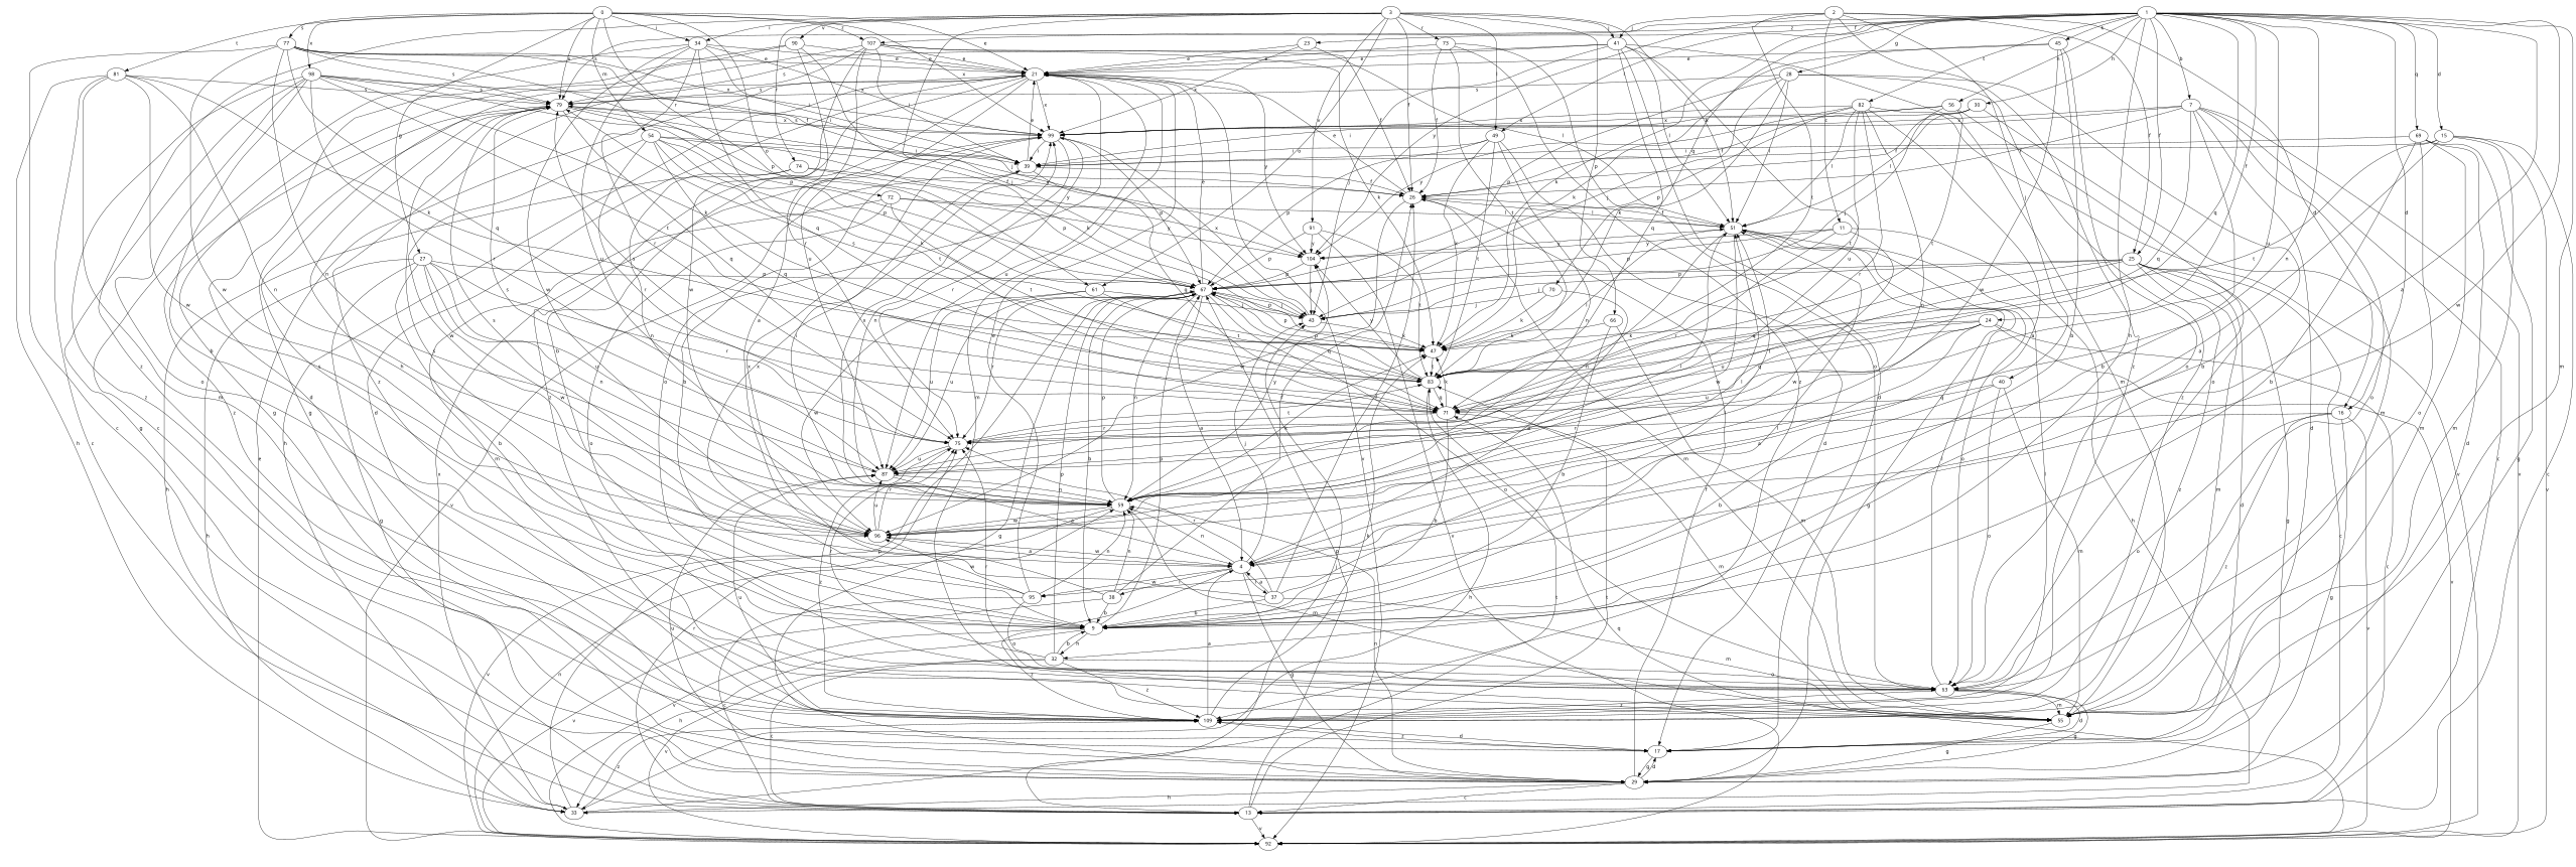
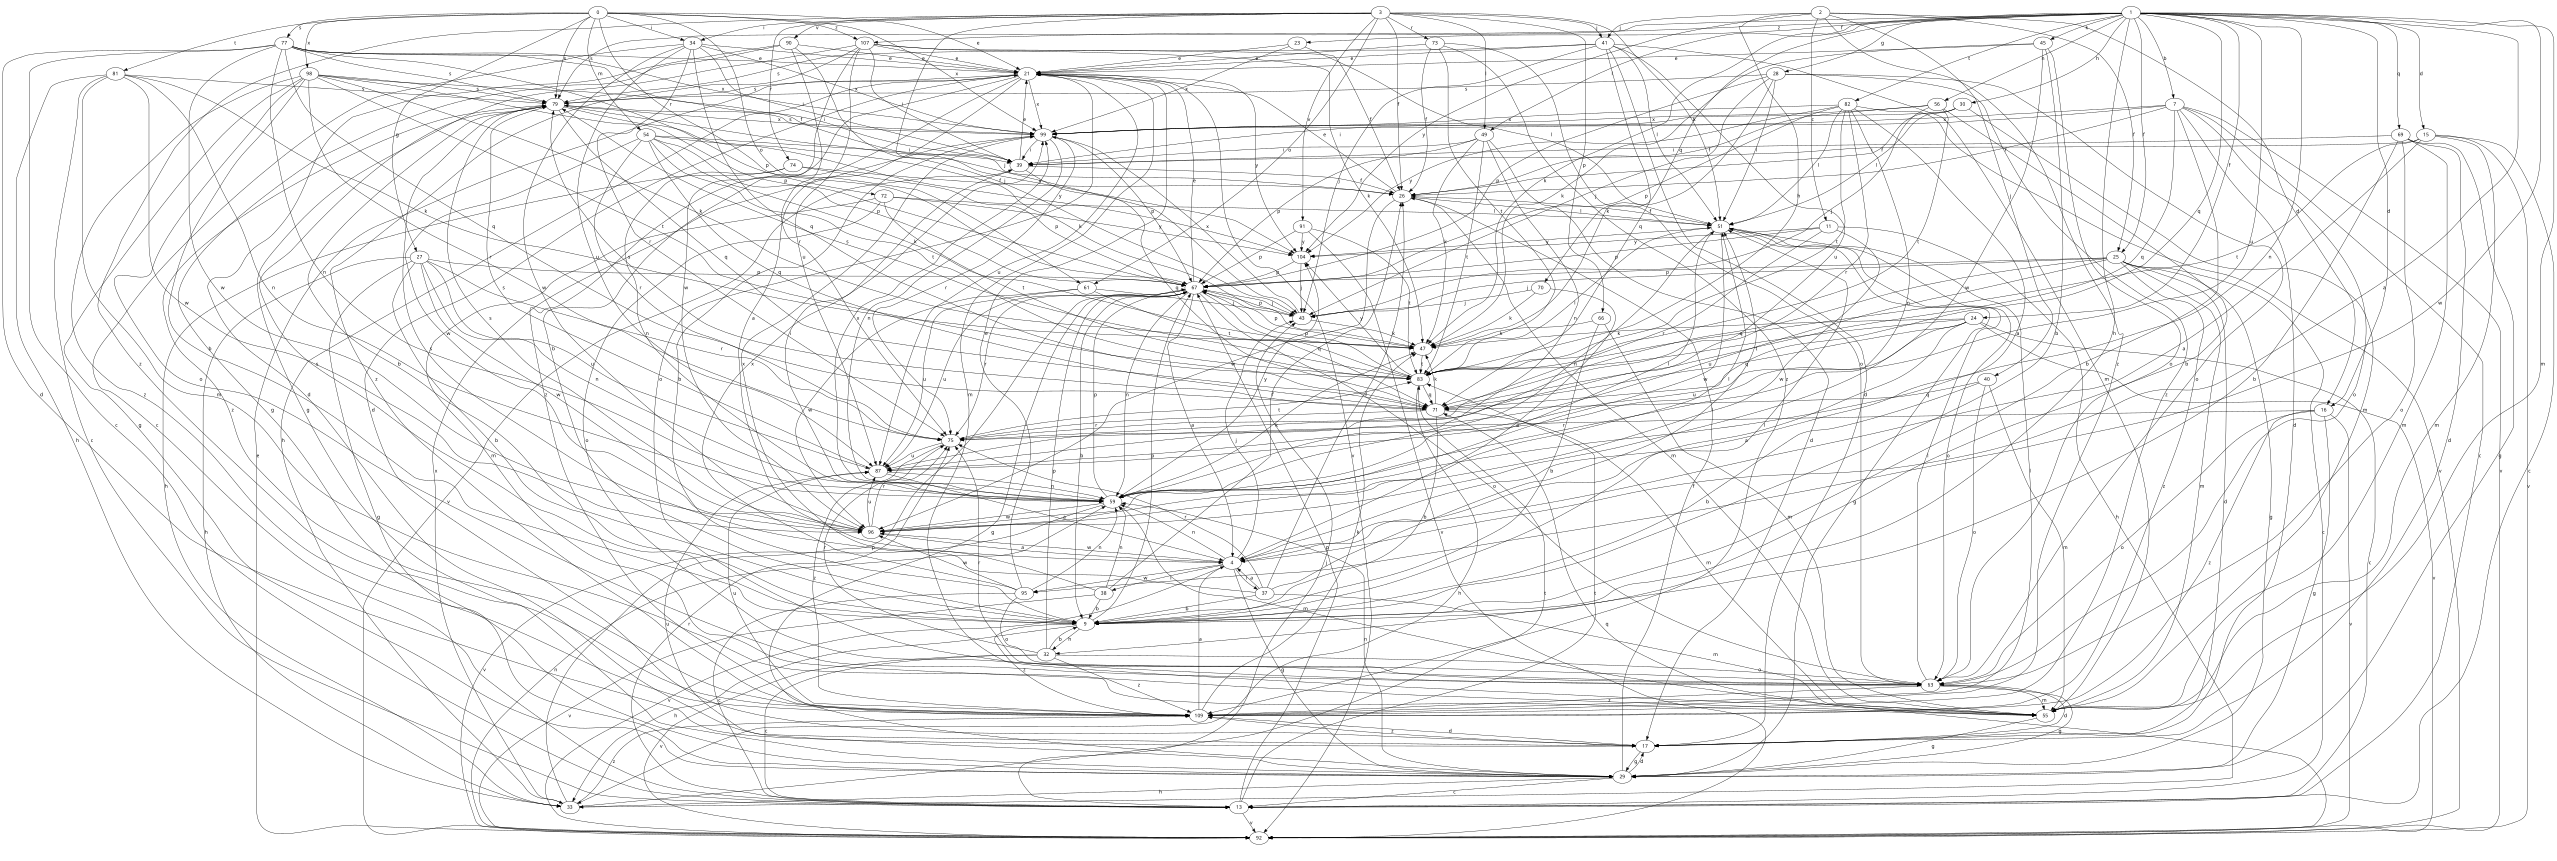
  strict digraph {
    fontname="Noto Sans"
    node [fontname="Noto Sans"]
    edge [fontname="Noto Sans"]
    0
    21
    27
    34
    54
    61
    72
    77
    79
    81
    98
    99
    107
    4
    55
    87
    104
    109
    92
    9
    17
    63
    33
    59
    29
    96
    67
    75
    71
    13
    39
    47
    83
    43
    51
    26
    1
    n38 [label=7]
    15
    16
    23
    24
    25
    28
    30
    32
    45
    49
    56
    69
    70
    82
    95
    37
    38
    2
    11
    40
    41
    3
    n61 [label=66]
    73
    74
    90
    91
    0 -> 21 [label=e]
    0 -> 27 [label=g]
    0 -> 34 [label=i]
    0 -> 54 [label=m]
    0 -> 61 [label=o]
    0 -> 72 [label=r]
    0 -> 77 [label=s]
    0 -> 79 [label=s]
    0 -> 81 [label=t]
    0 -> 98 [label=x]
    0 -> 99 [label=x]
    0 -> 107 [label=z]
    21 -> 79 [label=s]
    21 -> 99 [label=x]
    21 -> 4 [label=a]
    21 -> 55 [label=m]
    21 -> 87 [label=u]
    21 -> 104 [label=y]
    21 -> 109 [label=z]
    21 -> 92 [label=v]
    21 -> 9 [label=b]
    21 -> 17 [label=d]
    21 -> 63 [label=o]
    21 -> 33 [label=h]
    27 -> 87 [label=u]
    27 -> 9 [label=b]
    27 -> 33 [label=h]
    27 -> 59 [label=n]
    27 -> 29 [label=g]
    27 -> 96 [label=w]
    27 -> 67 [label=p]
    27 -> 75 [label=r]
    34 -> 21 [label=e]
    34 -> 99 [label=x]
    34 -> 87 [label=u]
    34 -> 96 [label=w]
    34 -> 75 [label=r]
    34 -> 71 [label=q]
    34 -> 13 [label=c]
    34 -> 39 [label=i]
    54 -> 104 [label=y]
    54 -> 96 [label=w]
    54 -> 67 [label=p]
    54 -> 75 [label=r]
    54 -> 71 [label=q]
    54 -> 39 [label=i]
    54 -> 47 [label=k]
    54 -> 83 [label=t]
    61 -> 87 [label=u]
    61 -> 96 [label=w]
    61 -> 83 [label=t]
    61 -> 43 [label=j]
    72 -> 55 [label=m]
    72 -> 104 [label=y]
    72 -> 63 [label=o]
    72 -> 83 [label=t]
    72 -> 51 [label=l]
    77 -> 21 [label=e]
    77 -> 79 [label=s]
    77 -> 99 [label=x]
+   77 -> 17 [label=d]
    77 -> 59 [label=n]
    77 -> 96 [label=w]
    77 -> 67 [label=p]
    77 -> 71 [label=q]
    77 -> 13 [label=c]
    77 -> 26 [label=f]
    79 -> 99 [label=x]
    79 -> 104 [label=y]
    79 -> 109 [label=z]
-   79 -> 9 [label=h]
+   79 -> 9 [label=b]
    79 -> 71 [label=q]
    79 -> 47 [label=k]
    81 -> 79 [label=s]
    81 -> 55 [label=m]
    81 -> 33 [label=h]
    81 -> 59 [label=n]
    81 -> 96 [label=w]
    81 -> 13 [label=c]
    81 -> 47 [label=k]
    98 -> 79 [label=s]
    98 -> 109 [label=z]
    98 -> 9 [label=b]
    98 -> 63 [label=o]
    98 -> 29 [label=g]
    98 -> 67 [label=p]
    98 -> 75 [label=r]
    98 -> 39 [label=i]
    98 -> 47 [label=k]
    98 -> 83 [label=t]
    99 -> 79 [label=s]
    99 -> 9 [label=b]
    99 -> 59 [label=n]
    99 -> 67 [label=p]
    99 -> 75 [label=r]
    99 -> 39 [label=i]
    107 -> 21 [label=e]
    107 -> 87 [label=u]
    107 -> 109 [label=z]
    107 -> 29 [label=g]
    107 -> 96 [label=w]
    107 -> 39 [label=i]
    107 -> 47 [label=k]
    107 -> 26 [label=f]
    4 -> 92 [label=v]
    4 -> 59 [label=n]
    4 -> 29 [label=g]
    4 -> 96 [label=w]
    4 -> 43 [label=j]
    4 -> 95 [label=w]
    4 -> 37 [label=i]
    4 -> 38 [label=i]
    55 -> 29 [label=g]
    87 -> 79 [label=s]
    87 -> 4 [label=a]
    87 -> 59 [label=n]
    104 -> 67 [label=p]
    104 -> 43 [label=j]
    109 -> 4 [label=a]
    109 -> 87 [label=u]
    109 -> 17 [label=d]
    109 -> 47 [label=k]
    109 -> 51 [label=l]
    92 -> 21 [label=e]
    92 -> 59 [label=n]
    92 -> 71 [label=q]
    9 -> 79 [label=s]
    9 -> 109 [label=z]
    9 -> 33 [label=h]
    9 -> 67 [label=p]
    9 -> 51 [label=l]
    9 -> 32 [label=h]
    17 -> 109 [label=z]
    17 -> 29 [label=g]
    63 -> 55 [label=m]
    63 -> 109 [label=z]
    63 -> 17 [label=d]
    63 -> 29 [label=g]
    63 -> 75 [label=r]
    63 -> 51 [label=l]
    33 -> 99 [label=x]
    33 -> 109 [label=z]
    33 -> 67 [label=p]
    33 -> 83 [label=t]
    59 -> 99 [label=x]
    59 -> 55 [label=m]
    59 -> 104 [label=y]
    59 -> 92 [label=v]
    59 -> 96 [label=w]
    59 -> 67 [label=p]
    59 -> 39 [label=i]
    59 -> 47 [label=k]
    59 -> 51 [label=l]
    29 -> 87 [label=u]
    29 -> 17 [label=d]
    29 -> 33 [label=h]
    29 -> 59 [label=n]
    29 -> 13 [label=c]
    29 -> 26 [label=f]
    96 -> 79 [label=s]
    96 -> 4 [label=a]
    96 -> 87 [label=u]
    96 -> 75 [label=r]
    96 -> 51 [label=l]
    67 -> 21 [label=e]
    67 -> 4 [label=a]
    67 -> 87 [label=u]
    67 -> 9 [label=b]
    67 -> 63 [label=o]
    67 -> 59 [label=n]
    67 -> 29 [label=g]
    67 -> 75 [label=r]
    67 -> 71 [label=q]
    67 -> 43 [label=j]
    75 -> 87 [label=u]
    75 -> 109 [label=z]
    75 -> 83 [label=t]
    71 -> 79 [label=s]
    71 -> 55 [label=m]
    71 -> 9 [label=b]
    71 -> 75 [label=r]
    71 -> 47 [label=k]
    13 -> 92 [label=v]
    13 -> 67 [label=p]
    13 -> 75 [label=r]
    13 -> 83 [label=t]
    13 -> 43 [label=j]
    39 -> 21 [label=e]
    39 -> 92 [label=v]
    39 -> 71 [label=q]
    39 -> 26 [label=f]
    47 -> 67 [label=p]
    47 -> 83 [label=t]
    83 -> 79 [label=s]
    83 -> 104 [label=y]
    83 -> 33 [label=h]
    83 -> 67 [label=p]
    83 -> 71 [label=q]
    83 -> 51 [label=l]
    43 -> 99 [label=x]
    43 -> 67 [label=p]
    43 -> 47 [label=k]
    51 -> 104 [label=y]
    51 -> 63 [label=o]
    51 -> 59 [label=n]
    51 -> 29 [label=g]
    51 -> 96 [label=w]
    51 -> 26 [label=f]
    26 -> 21 [label=e]
    26 -> 55 [label=m]
    26 -> 96 [label=w]
    26 -> 51 [label=l]
    1 -> 79 [label=s]
    1 -> 107 [label=z]
    1 -> 4 [label=a]
    1 -> 55 [label=m]
    1 -> 87 [label=u]
    1 -> 59 [label=n]
    1 -> 71 [label=q]
    1 -> 47 [label=k]
    1 -> n38 [label=b]
    1 -> 15 [label=d]
    1 -> 16 [label=d]
    1 -> 23 [label=f]
    1 -> 24 [label=f]
    1 -> 25 [label=f]
    1 -> 28 [label=g]
    1 -> 30 [label=h]
    1 -> 32 [label=h]
    1 -> 45 [label=k]
    1 -> 49 [label=l]
    1 -> 56 [label=n]
    1 -> 69 [label=q]
    1 -> 70 [label=q]
    1 -> 82 [label=t]
    1 -> 95 [label=w]
    n38 -> 99 [label=x]
    n38 -> 92 [label=v]
    n38 -> 9 [label=b]
    n38 -> 17 [label=d]
    n38 -> 63 [label=o]
    n38 -> 71 [label=q]
    n38 -> 13 [label=c]
    n38 -> 39 [label=i]
    n38 -> 26 [label=f]
    15 -> 4 [label=a]
    15 -> 55 [label=m]
    15 -> 92 [label=v]
    15 -> 13 [label=c]
    15 -> 39 [label=i]
    15 -> 83 [label=t]
    16 -> 109 [label=z]
    16 -> 92 [label=v]
    16 -> 63 [label=o]
    16 -> 29 [label=g]
    16 -> 75 [label=r]
    23 -> 21 [label=e]
    23 -> 99 [label=x]
    23 -> 51 [label=l]
    24 -> 4 [label=a]
    24 -> 87 [label=u]
    24 -> 92 [label=v]
    24 -> 71 [label=q]
    24 -> 13 [label=c]
    24 -> 47 [label=k]
    24 -> 83 [label=t]
    25 -> 55 [label=m]
    25 -> 87 [label=u]
    25 -> 109 [label=z]
    25 -> 17 [label=d]
    25 -> 29 [label=g]
    25 -> 67 [label=p]
    25 -> 71 [label=q]
    25 -> 13 [label=c]
    25 -> 43 [label=j]
    28 -> 79 [label=s]
    28 -> 109 [label=z]
    28 -> 63 [label=o]
    28 -> 67 [label=p]
    28 -> 47 [label=k]
    28 -> 43 [label=j]
    28 -> 51 [label=l]
    30 -> 99 [label=x]
    30 -> 55 [label=m]
    30 -> 51 [label=l]
    30 -> 26 [label=f]
    32 -> 109 [label=z]
    32 -> 92 [label=v]
    32 -> 9 [label=b]
    32 -> 63 [label=o]
    32 -> 67 [label=p]
    32 -> 75 [label=r]
    32 -> 13 [label=c]
    45 -> 21 [label=e]
    45 -> 9 [label=b]
    45 -> 63 [label=o]
    45 -> 96 [label=w]
    45 -> 47 [label=k]
    49 -> 17 [label=d]
    49 -> 59 [label=n]
    49 -> 67 [label=p]
    49 -> 39 [label=i]
    49 -> 47 [label=k]
    49 -> 83 [label=t]
    56 -> 99 [label=x]
    56 -> 9 [label=b]
    56 -> 83 [label=t]
    56 -> 43 [label=j]
    56 -> 26 [label=f]
    69 -> 55 [label=m]
    69 -> 9 [label=b]
    69 -> 17 [label=d]
    69 -> 63 [label=o]
    69 -> 29 [label=g]
    69 -> 39 [label=i]
    70 -> 4 [label=a]
    70 -> 47 [label=k]
    70 -> 43 [label=j]
    82 -> 99 [label=x]
    82 -> 4 [label=a]
    82 -> 104 [label=y]
    82 -> 92 [label=v]
    82 -> 59 [label=n]
    82 -> 67 [label=p]
    82 -> 75 [label=r]
    82 -> 83 [label=t]
    82 -> 51 [label=l]
    95 -> 21 [label=e]
    95 -> 99 [label=x]
    95 -> 63 [label=o]
    95 -> 59 [label=n]
    95 -> 96 [label=w]
    95 -> 13 [label=c]
    37 -> 79 [label=s]
    37 -> 4 [label=a]
    37 -> 55 [label=m]
    37 -> 9 [label=b]
    37 -> 75 [label=r]
    37 -> 51 [label=l]
    37 -> 26 [label=f]
    38 -> 99 [label=x]
    38 -> 92 [label=v]
    38 -> 9 [label=b]
    38 -> 59 [label=n]
    38 -> 26 [label=f]
    2 -> 104 [label=y]
    2 -> 109 [label=z]
-   2 -> 83 [label=t]
+   2 -> 83 [label=h]
    2 -> 16 [label=d]
    2 -> 25 [label=f]
    2 -> 11 [label=c]
    2 -> 40 [label=j]
    2 -> 41 [label=j]
    11 -> 104 [label=y]
    11 -> 33 [label=h]
    11 -> 96 [label=w]
    11 -> 67 [label=p]
    11 -> 75 [label=r]
    40 -> 55 [label=m]
    40 -> 9 [label=b]
    40 -> 63 [label=o]
    40 -> 71 [label=q]
    41 -> 21 [label=e]
    41 -> 79 [label=s]
    41 -> 55 [label=m]
    41 -> 87 [label=u]
    41 -> 17 [label=d]
    41 -> 71 [label=q]
    41 -> 43 [label=j]
    41 -> 51 [label=l]
    3 -> 34 [label=i]
    3 -> 61 [label=o]
    3 -> 109 [label=z]
    3 -> 43 [label=j]
    3 -> 51 [label=l]
    3 -> 26 [label=f]
    3 -> 49 [label=l]
    3 -> 41 [label=j]
    3 -> n61 [label=p]
    3 -> 73 [label=r]
    3 -> 74 [label=r]
    3 -> 90 [label=v]
    3 -> 91 [label=v]
    n61 -> 55 [label=m]
    n61 -> 9 [label=b]
    n61 -> 47 [label=k]
    73 -> 21 [label=e]
    73 -> 109 [label=z]
    73 -> 63 [label=o]
    73 -> 83 [label=t]
    73 -> 26 [label=f]
    74 -> 33 [label=h]
    74 -> 59 [label=n]
    74 -> 67 [label=p]
    74 -> 26 [label=f]
    90 -> 21 [label=e]
    90 -> 17 [label=d]
    90 -> 29 [label=g]
    90 -> 75 [label=r]
    90 -> 43 [label=j]
    91 -> 104 [label=y]
    91 -> 92 [label=v]
    91 -> 67 [label=p]
    91 -> 83 [label=t]
  }
